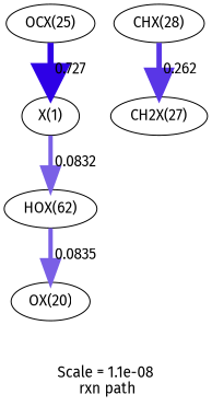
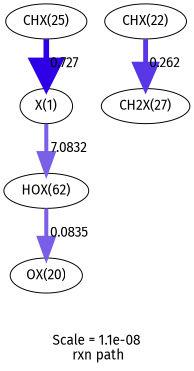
  digraph {
    fontname="Fira Sans"
    label="Scale = 1.1e-08\l rxn path"
    node [fontname="Fira Sans"]
    edge [arrowsize=2.06 fontname="Fira Sans"]
    n1 [label="OX(20)"]
    n2 [label="X(1)"]
    n3 [label="HOX(62)"]
    n4 [label="CH2X(27)"]
-   n5 [label="OCX(25)"]
-   n6 [label="CHX(28)"]
-   n2 -> n3 [color="0.7, 0.583, 0.9" label=" 0.0832" style="setlinewidth(4.12)"]
+   n5 [label="CHX(25)"]
+   n6 [label="CHX(22)"]
+   n2 -> n3 [color="0.7, 0.583, 0.9" label=" 7.0832" style="setlinewidth(4.12)"]
    n3 -> n1 [color="0.7, 0.584, 0.9" label=" 0.0835" style="setlinewidth(4.13)"]
    n5 -> n2 [arrowsize=2.88 color="0.7, 1.23, 0.9" label=" 0.727" style="setlinewidth(5.76)"]
    n6 -> n4 [arrowsize=2.49 color="0.7, 0.762, 0.9" label=" 0.262" style="setlinewidth(4.99)"]
  }
